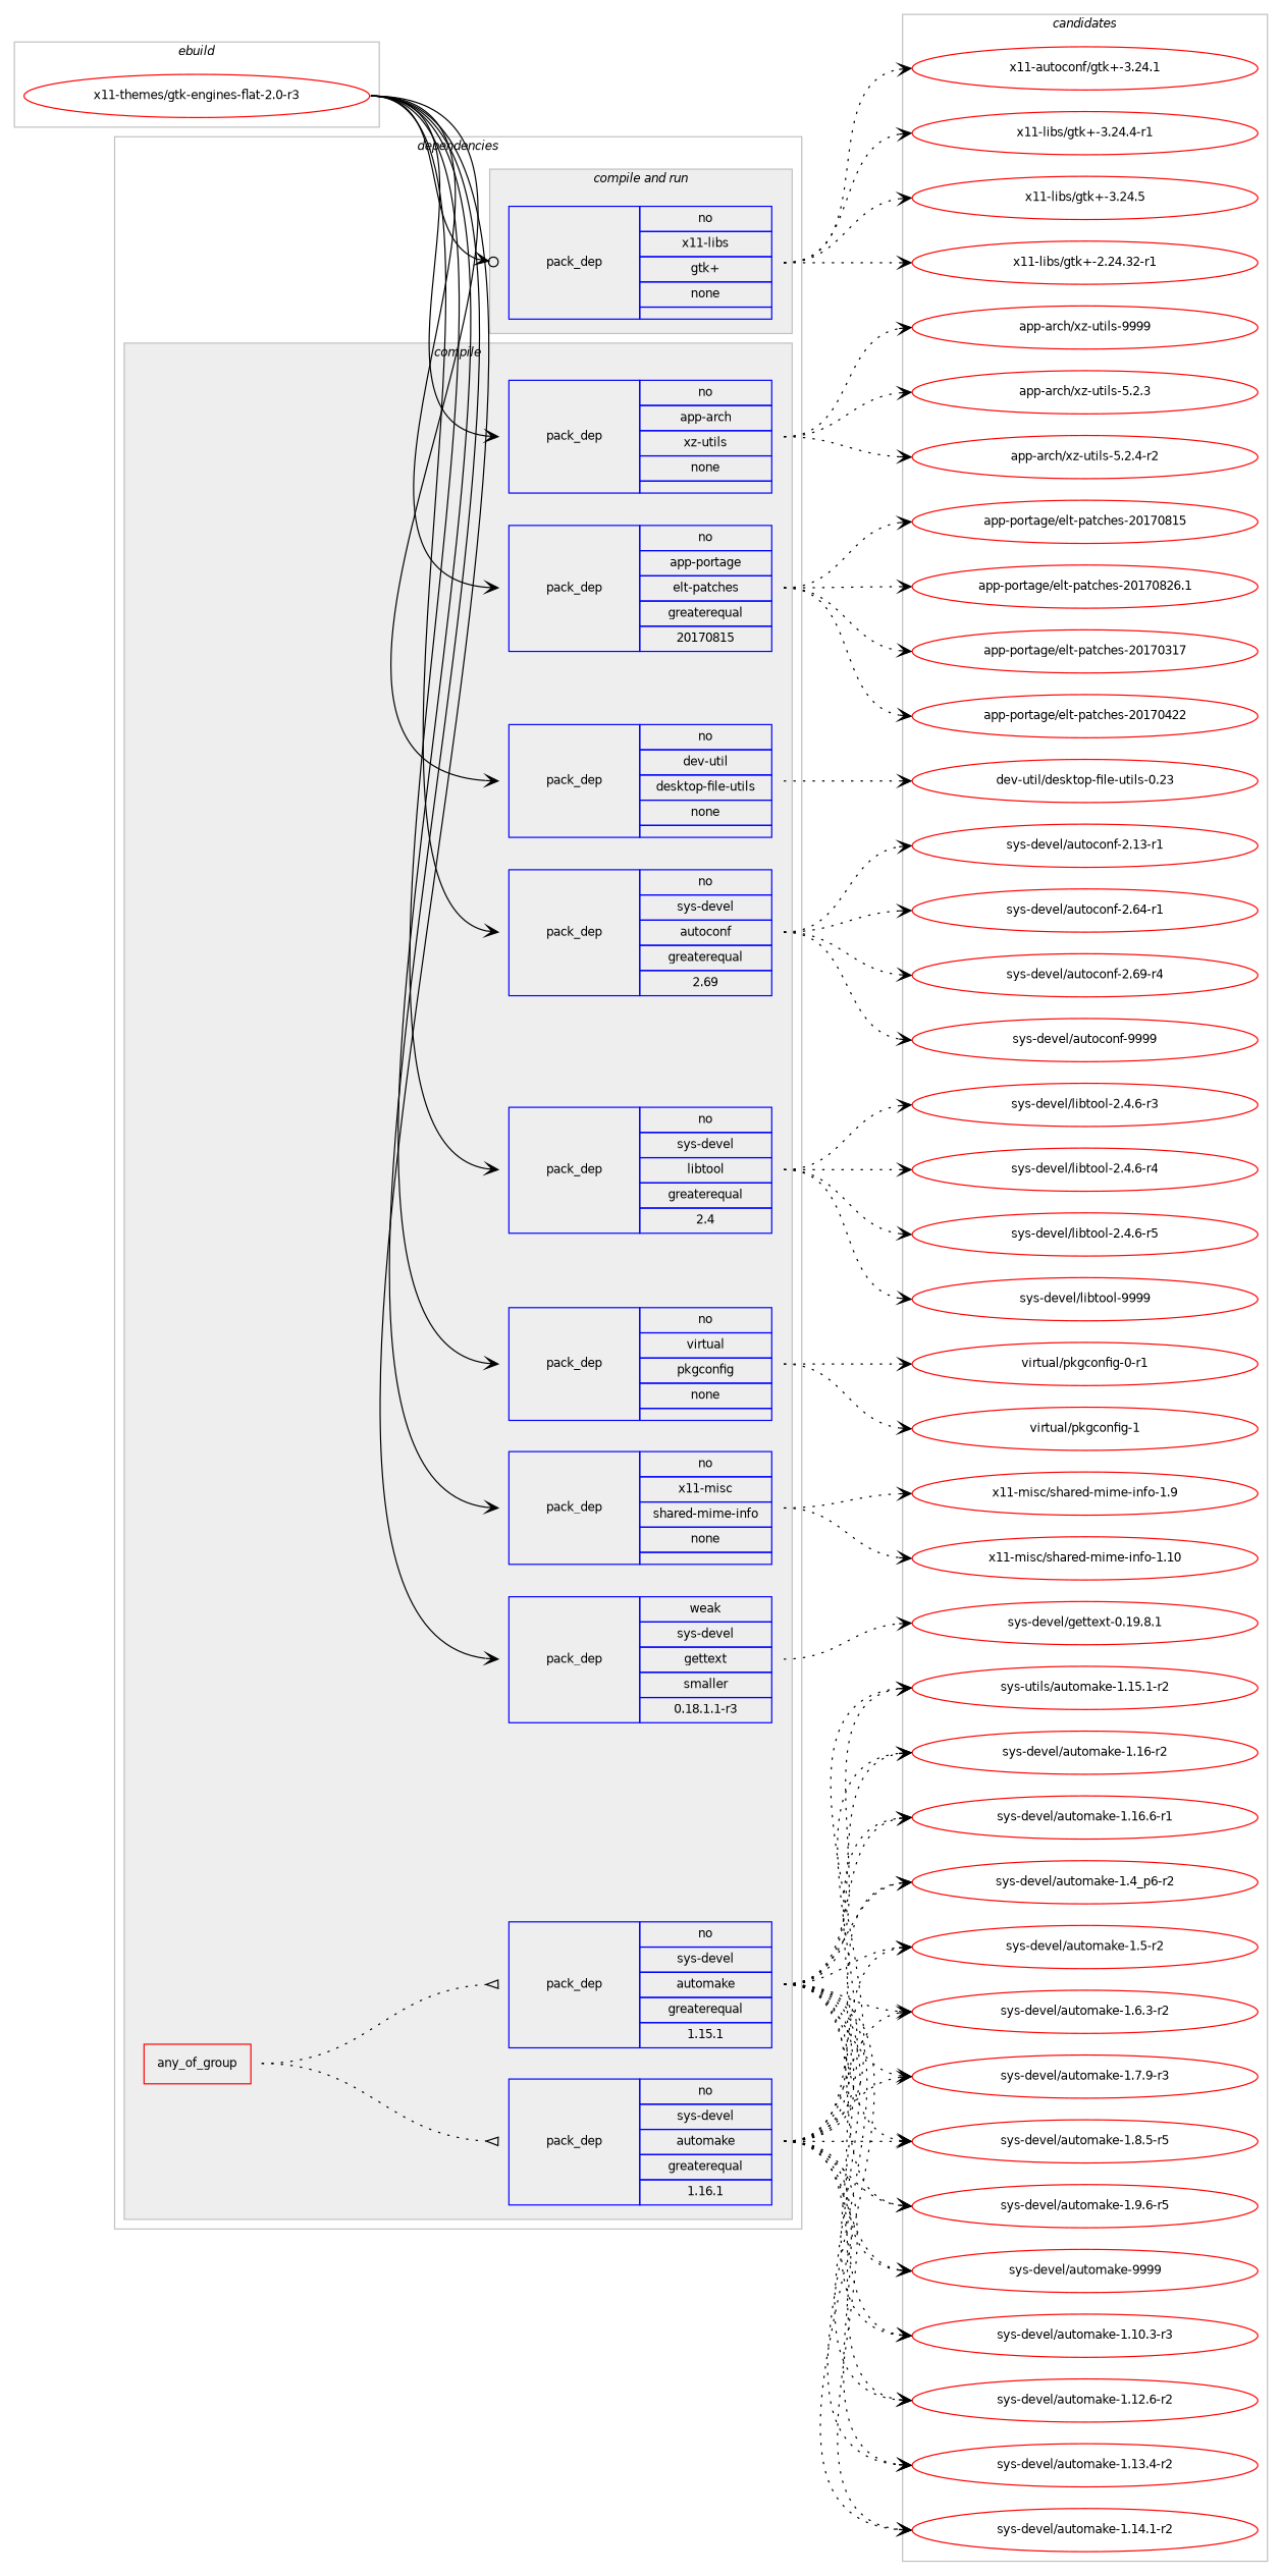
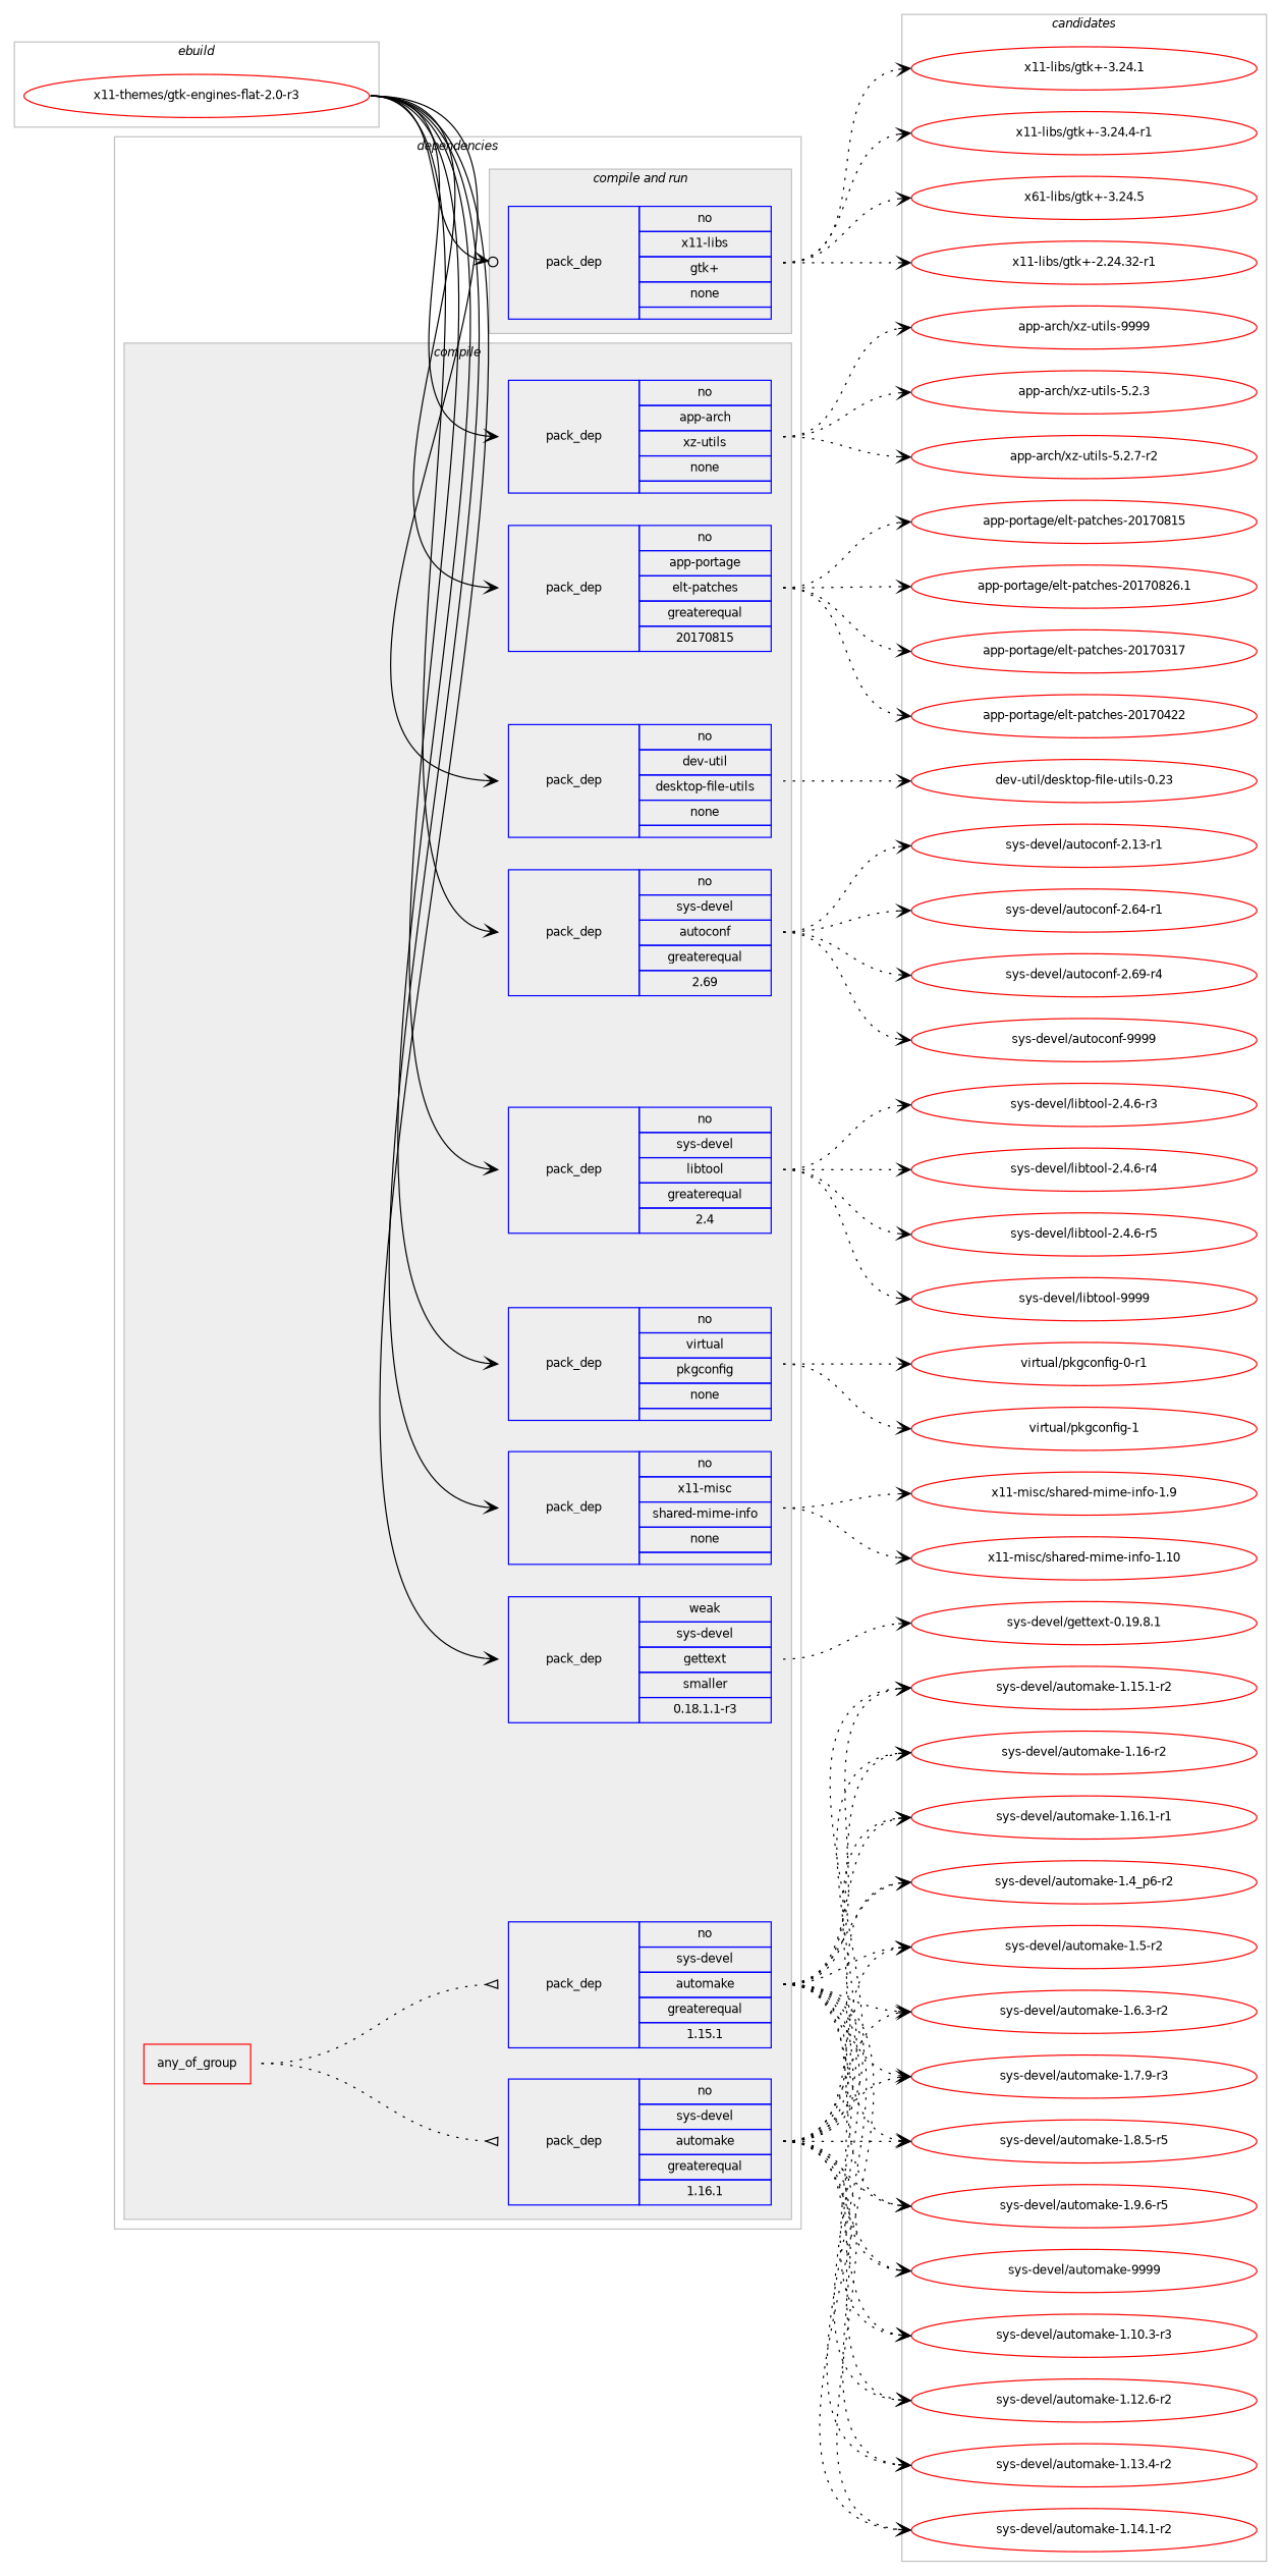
  digraph {
    compound=true
    concentrate=true
    fontname=Helvetica
    fontsize=10
    newrank=true
    rankdir=LR
    ranksep=1.5
    node [color=red fontname=Helvetica fontsize=10]
    edge [arrowhead=vee headport=w style=dotted tailport=e weight=100]
    n1 [label="x11-themes/gtk-engines-flat-2.0-r3" width=4]
    n2 [color=blue label=<<TABLE BORDER="0" CELLBORDER="1" CELLSPACING="0" CELLPADDING="4" WIDTH="220"><TR><TD ROWSPAN="6" CELLPADDING="30">pack_dep</TD></TR><TR><TD WIDTH="110">no</TD></TR><TR><TD>sys-devel</TD></TR><TR><TD>automake</TD></TR><TR><TD>greaterequal</TD></TR><TR><TD>1.16.1</TD></TR></TABLE>> shape=none]
    n3 [color=blue label=<<TABLE BORDER="0" CELLBORDER="1" CELLSPACING="0" CELLPADDING="4" WIDTH="220"><TR><TD ROWSPAN="6" CELLPADDING="30">pack_dep</TD></TR><TR><TD WIDTH="110">no</TD></TR><TR><TD>sys-devel</TD></TR><TR><TD>automake</TD></TR><TR><TD>greaterequal</TD></TR><TR><TD>1.15.1</TD></TR></TABLE>> shape=none]
    n4 [label=<<TABLE BORDER="0" CELLBORDER="1" CELLSPACING="0" CELLPADDING="4"><TR><TD CELLPADDING="10">any_of_group</TD></TR></TABLE>> shape=none]
    n5 [color=blue label=<<TABLE BORDER="0" CELLBORDER="1" CELLSPACING="0" CELLPADDING="4" WIDTH="220"><TR><TD ROWSPAN="6" CELLPADDING="30">pack_dep</TD></TR><TR><TD WIDTH="110">no</TD></TR><TR><TD>app-arch</TD></TR><TR><TD>xz-utils</TD></TR><TR><TD>none</TD></TR><TR><TD></TD></TR></TABLE>> shape=none]
    n6 [color=blue label=<<TABLE BORDER="0" CELLBORDER="1" CELLSPACING="0" CELLPADDING="4" WIDTH="220"><TR><TD ROWSPAN="6" CELLPADDING="30">pack_dep</TD></TR><TR><TD WIDTH="110">no</TD></TR><TR><TD>app-portage</TD></TR><TR><TD>elt-patches</TD></TR><TR><TD>greaterequal</TD></TR><TR><TD>20170815</TD></TR></TABLE>> shape=none]
    n7 [color=blue label=<<TABLE BORDER="0" CELLBORDER="1" CELLSPACING="0" CELLPADDING="4" WIDTH="220"><TR><TD ROWSPAN="6" CELLPADDING="30">pack_dep</TD></TR><TR><TD WIDTH="110">no</TD></TR><TR><TD>dev-util</TD></TR><TR><TD>desktop-file-utils</TD></TR><TR><TD>none</TD></TR><TR><TD></TD></TR></TABLE>> shape=none]
    n8 [color=blue label=<<TABLE BORDER="0" CELLBORDER="1" CELLSPACING="0" CELLPADDING="4" WIDTH="220"><TR><TD ROWSPAN="6" CELLPADDING="30">pack_dep</TD></TR><TR><TD WIDTH="110">no</TD></TR><TR><TD>sys-devel</TD></TR><TR><TD>autoconf</TD></TR><TR><TD>greaterequal</TD></TR><TR><TD>2.69</TD></TR></TABLE>> shape=none]
    n9 [color=blue label=<<TABLE BORDER="0" CELLBORDER="1" CELLSPACING="0" CELLPADDING="4" WIDTH="220"><TR><TD ROWSPAN="6" CELLPADDING="30">pack_dep</TD></TR><TR><TD WIDTH="110">no</TD></TR><TR><TD>sys-devel</TD></TR><TR><TD>libtool</TD></TR><TR><TD>greaterequal</TD></TR><TR><TD>2.4</TD></TR></TABLE>> shape=none]
    n10 [color=blue label=<<TABLE BORDER="0" CELLBORDER="1" CELLSPACING="0" CELLPADDING="4" WIDTH="220"><TR><TD ROWSPAN="6" CELLPADDING="30">pack_dep</TD></TR><TR><TD WIDTH="110">no</TD></TR><TR><TD>virtual</TD></TR><TR><TD>pkgconfig</TD></TR><TR><TD>none</TD></TR><TR><TD></TD></TR></TABLE>> shape=none]
    n11 [color=blue label=<<TABLE BORDER="0" CELLBORDER="1" CELLSPACING="0" CELLPADDING="4" WIDTH="220"><TR><TD ROWSPAN="6" CELLPADDING="30">pack_dep</TD></TR><TR><TD WIDTH="110">no</TD></TR><TR><TD>x11-misc</TD></TR><TR><TD>shared-mime-info</TD></TR><TR><TD>none</TD></TR><TR><TD></TD></TR></TABLE>> shape=none]
    n12 [color=blue label=<<TABLE BORDER="0" CELLBORDER="1" CELLSPACING="0" CELLPADDING="4" WIDTH="220"><TR><TD ROWSPAN="6" CELLPADDING="30">pack_dep</TD></TR><TR><TD WIDTH="110">weak</TD></TR><TR><TD>sys-devel</TD></TR><TR><TD>gettext</TD></TR><TR><TD>smaller</TD></TR><TR><TD>0.18.1.1-r3</TD></TR></TABLE>> shape=none]
    n13 [color=blue label=<<TABLE BORDER="0" CELLBORDER="1" CELLSPACING="0" CELLPADDING="4" WIDTH="220"><TR><TD ROWSPAN="6" CELLPADDING="30">pack_dep</TD></TR><TR><TD WIDTH="110">no</TD></TR><TR><TD>x11-libs</TD></TR><TR><TD>gtk+</TD></TR><TR><TD>none</TD></TR><TR><TD></TD></TR></TABLE>> shape=none]
    n14 [label="sys-devel/automake-1.10.3-r3" width=4]
    n15 [label="sys-devel/automake-1.12.6-r2" width=4]
    n16 [label="sys-devel/automake-1.13.4-r2" width=4]
    n17 [label="sys-devel/automake-1.14.1-r2" width=4]
-   n18 [label="sys-utils/automake-1.15.1-r2" width=4]
+   n18 [label="sys-devel/automake-1.15.1-r2" width=4]
    n19 [label="sys-devel/automake-1.16-r2" width=4]
-   n20 [label="sys-devel/automake-1.16.6-r1" width=4]
+   n20 [label="sys-devel/automake-1.16.1-r1" width=4]
    n21 [label="sys-devel/automake-1.4_p6-r2" width=4]
    n22 [label="sys-devel/automake-1.5-r2" width=4]
    n23 [label="sys-devel/automake-1.6.3-r2" width=4]
    n24 [label="sys-devel/automake-1.7.9-r3" width=4]
    n25 [label="sys-devel/automake-1.8.5-r5" width=4]
    n26 [label="sys-devel/automake-1.9.6-r5" width=4]
    n27 [label="sys-devel/automake-9999" width=4]
    n28 [label="app-arch/xz-utils-5.2.3" width=4]
-   n29 [label="app-arch/xz-utils-5.2.4-r2" width=4]
+   n29 [label="app-arch/xz-utils-5.2.7-r2" width=4]
    n30 [label="app-arch/xz-utils-9999" width=4]
    n31 [label="app-portage/elt-patches-20170317" width=4]
    n32 [label="app-portage/elt-patches-20170422" width=4]
    n33 [label="app-portage/elt-patches-20170815" width=4]
    n34 [label="app-portage/elt-patches-20170826.1" width=4]
    n35 [label="dev-util/desktop-file-utils-0.23" width=4]
    n36 [label="sys-devel/autoconf-2.13-r1" width=4]
    n37 [label="sys-devel/autoconf-2.64-r1" width=4]
    n38 [label="sys-devel/autoconf-2.69-r4" width=4]
    n39 [label="sys-devel/autoconf-9999" width=4]
    n40 [label="sys-devel/libtool-2.4.6-r3" width=4]
    n41 [label="sys-devel/libtool-2.4.6-r4" width=4]
    n42 [label="sys-devel/libtool-2.4.6-r5" width=4]
    n43 [label="sys-devel/libtool-9999" width=4]
    n44 [label="virtual/pkgconfig-0-r1" width=4]
    n45 [label="virtual/pkgconfig-1" width=4]
    n46 [label="x11-misc/shared-mime-info-1.10" width=4]
    n47 [label="x11-misc/shared-mime-info-1.9" width=4]
    n48 [label="sys-devel/gettext-0.19.8.1" width=4]
    n49 [label="x11-libs/gtk+-2.24.32-r1" width=4]
-   n50 [label="x11-autoconf/gtk+-3.24.1" width=4]
+   n50 [label="x11-libs/gtk+-3.24.1" width=4]
    n51 [label="x11-libs/gtk+-3.24.4-r1" width=4]
-   n52 [label="x11-libs/gtk+-3.24.5" width=4]
+   n52 [label="x61-libs/gtk+-3.24.5" width=4]
    subgraph cluster_1 {
      color=gray
      label=<<i>ebuild</i>>
      rank=same
      n1
    }
    subgraph cluster_2 {
      color=gray
      label=<<i>dependencies</i>>
      subgraph cluster_3 {
        color=gray
        fillcolor="#eeeeee"
        label=<<i>compile</i>>
        style=filled
        subgraph sub_4 {
          color=gray
          fillcolor="#eeeeee"
          label=<<i>compile</i>>
          style=filled
          n4
          subgraph sub_5 {
            color=gray
            fillcolor="#eeeeee"
            label=<<i>compile</i>>
            style=filled
            n2
          }
          subgraph sub_6 {
            color=gray
            fillcolor="#eeeeee"
            label=<<i>compile</i>>
            style=filled
            n3
          }
        }
        subgraph sub_7 {
          color=gray
          fillcolor="#eeeeee"
          label=<<i>compile</i>>
          style=filled
          n5
        }
        subgraph sub_8 {
          color=gray
          fillcolor="#eeeeee"
          label=<<i>compile</i>>
          style=filled
          n6
        }
        subgraph sub_9 {
          color=gray
          fillcolor="#eeeeee"
          label=<<i>compile</i>>
          style=filled
          n7
        }
        subgraph sub_10 {
          color=gray
          fillcolor="#eeeeee"
          label=<<i>compile</i>>
          style=filled
          n8
        }
        subgraph sub_11 {
          color=gray
          fillcolor="#eeeeee"
          label=<<i>compile</i>>
          style=filled
          n9
        }
        subgraph sub_12 {
          color=gray
          fillcolor="#eeeeee"
          label=<<i>compile</i>>
          style=filled
          n10
        }
        subgraph sub_13 {
          color=gray
          fillcolor="#eeeeee"
          label=<<i>compile</i>>
          style=filled
          n11
        }
        subgraph sub_14 {
          color=gray
          fillcolor="#eeeeee"
          label=<<i>compile</i>>
          style=filled
          n12
        }
      }
      subgraph cluster_15 {
        color=gray
        fillcolor="#eeeeee"
        label=<<i>compile and run</i>>
        style=filled
        subgraph sub_16 {
          color=gray
          fillcolor="#eeeeee"
          label=<<i>compile and run</i>>
          style=filled
          n13
        }
      }
      subgraph cluster_17 {
        color=gray
        fillcolor="#eeeeee"
        label=<<i>run</i>>
        style=filled
      }
    }
    subgraph cluster_18 {
      color=gray
      label=<<i>candidates</i>>
      rank=same
      subgraph sub_19 {
        color=black
        label=<<i>candidates</i>>
        nodesep=1
        rank=same
        n14
        n15
        n16
        n17
        n18
        n19
        n20
        n21
        n22
        n23
        n24
        n25
        n26
        n27
      }
      subgraph sub_20 {
        color=black
        label=<<i>candidates</i>>
        nodesep=1
        rank=same
        n14
        n15
        n16
        n17
        n18
        n19
        n20
        n21
        n22
        n23
        n24
        n25
        n26
        n27
      }
      subgraph sub_21 {
        color=black
        label=<<i>candidates</i>>
        nodesep=1
        rank=same
        n28
        n29
        n30
      }
      subgraph sub_22 {
        color=black
        label=<<i>candidates</i>>
        nodesep=1
        rank=same
        n31
        n32
        n33
        n34
      }
      subgraph sub_23 {
        color=black
        label=<<i>candidates</i>>
        nodesep=1
        rank=same
        n35
      }
      subgraph sub_24 {
        color=black
        label=<<i>candidates</i>>
        nodesep=1
        rank=same
        n36
        n37
        n38
        n39
      }
      subgraph sub_25 {
        color=black
        label=<<i>candidates</i>>
        nodesep=1
        rank=same
        n40
        n41
        n42
        n43
      }
      subgraph sub_26 {
        color=black
        label=<<i>candidates</i>>
        nodesep=1
        rank=same
        n44
        n45
      }
      subgraph sub_27 {
        color=black
        label=<<i>candidates</i>>
        nodesep=1
        rank=same
        n46
        n47
      }
      subgraph sub_28 {
        color=black
        label=<<i>candidates</i>>
        nodesep=1
        rank=same
        n48
      }
      subgraph sub_29 {
        color=black
        label=<<i>candidates</i>>
        nodesep=1
        rank=same
        n49
        n50
        n51
        n52
      }
    }
    n1 -> n5 [style=solid weight=20]
    n1 -> n6 [style=solid weight=20]
    n1 -> n7 [style=solid weight=20]
    n1 -> n8 [style=solid weight=20]
    n1 -> n9 [style=solid weight=20]
    n1 -> n10 [style=solid weight=20]
    n1 -> n11 [style=solid weight=20]
    n1 -> n12 [style=solid weight=20]
    n1 -> n13 [arrowhead=odotvee style=solid weight=20]
    n2 -> n14
    n2 -> n15
    n2 -> n16
    n2 -> n17
    n2 -> n18
    n2 -> n19
    n2 -> n20
    n2 -> n21
    n2 -> n22
    n2 -> n23
    n2 -> n24
    n2 -> n25
    n2 -> n26
    n2 -> n27
    n3 -> n14
    n3 -> n15
    n3 -> n16
    n3 -> n17
    n3 -> n18
    n3 -> n19
    n3 -> n20
    n3 -> n21
    n3 -> n22
    n3 -> n23
    n3 -> n24
    n3 -> n25
    n3 -> n26
    n3 -> n27
    n4 -> n2 [arrowhead=oinv weight=20]
    n4 -> n3 [arrowhead=oinv weight=20]
    n5 -> n28
    n5 -> n29
    n5 -> n30
    n6 -> n31
    n6 -> n32
    n6 -> n33
    n6 -> n34
    n7 -> n35
    n8 -> n36
    n8 -> n37
    n8 -> n38
    n8 -> n39
    n9 -> n40
    n9 -> n41
    n9 -> n42
    n9 -> n43
    n10 -> n44
    n10 -> n45
    n11 -> n46
    n11 -> n47
    n12 -> n48
    n13 -> n49
    n13 -> n50
    n13 -> n51
    n13 -> n52
  }
